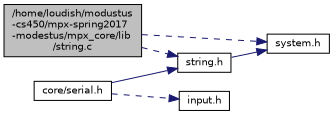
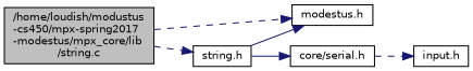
  digraph {
    rankdir=LR
    node [color=black fillcolor=white fontname=Helvetica fontsize=10 shape=record style=filled]
    edge [color=midnightblue fontname=Helvetica fontsize=10 labelfontname=Helvetica labelfontsize=10 style=dashed]
    n1 [fillcolor=grey75 fontcolor=black height=0.2 label="/home/loudish/modustus\l-cs450/mpx-spring2017\l-modestus/mpx_core/lib\l/string.c" width=0.4]
-   n2 [height=0.2 label="system.h" width=0.4]
+   n2 [height=0.2 label="modestus.h" width=0.4]
    n3 [height=0.2 label="string.h" width=0.4]
    n4 [height=0.2 label="core/serial.h" width=0.4]
    n5 [height=0.2 label="input.h" width=0.4]
    n1 -> n2
    n1 -> n3
    n3 -> n2 [style=solid]
-   n4 -> n3 [style=solid]
+   n3 -> n4 [style=solid]
    n4 -> n5
  }
